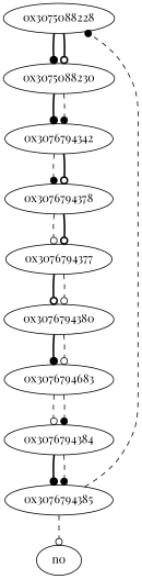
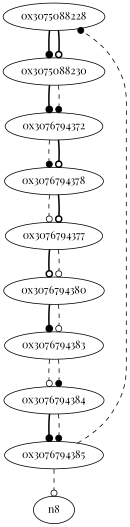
  digraph {
    fontname="Playfair Display"
    node [fontname="Playfair Display"]
    edge [arrowhead=dot fontname="Playfair Display" style=dashed]
    n1 [label="0x3075088228"]
    n2 [label="0x3075088230"]
-   n3 [label="0x3076794342"]
+   n3 [label="0x3076794372"]
    n4 [label="0x3076794378"]
    n5 [label="0x3076794377"]
    n6 [label="0x3076794380"]
-   n7 [label="0x3076794683"]
+   n7 [label="0x3076794383"]
    n8 [label="0x3076794384"]
    n9 [label="0x3076794385"]
-   n0
+   n0 [label=n8]
    n1 -> n2 [style=bold]
    n1 -> n2 [arrowhead=odot style=bold]
    n2 -> n3 [style=bold]
    n2 -> n3
    n3 -> n4
    n3 -> n4 [arrowhead=odot style=bold]
    n4 -> n5 [arrowhead=odot]
    n4 -> n5 [arrowhead=odot style=bold]
    n5 -> n6 [arrowhead=odot style=bold]
    n5 -> n6 [arrowhead=odot]
    n6 -> n7 [style=bold]
    n6 -> n7 [arrowhead=odot]
    n7 -> n8 [arrowhead=odot]
    n7 -> n8
    n8 -> n9 [style=bold]
    n8 -> n9
    n9 -> n1
    n9 -> n0 [arrowhead=odot]
  }
